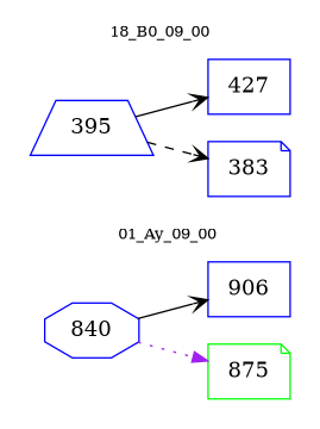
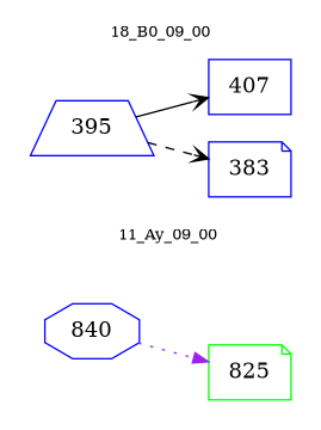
  digraph {
    rankdir=LR
    node [color=blue shape=note]
    edge [arrowhead=vee color=black style=solid]
    n1 [label=840 shape=octagon]
-   n2 [color=green label=875]
-   n3 [label=906 shape=box]
+   n2 [color=green label=825]
    n4 [label=395 shape=trapezium]
    n5 [label=383]
-   n6 [label=427 shape=box]
+   n6 [label=407 shape=box]
    subgraph cluster_1 {
      color=white
      fontsize=10
-     label="01_Ay_09_00"
+     label="11_Ay_09_00"
      n1
      n2
-     n3
    }
    subgraph cluster_2 {
      color=white
      fontsize=10
      label="18_B0_09_00"
      n4
      n5
      n6
    }
    n1 -> n2 [arrowhead=normal color=purple style=dotted]
-   n1 -> n3
    n4 -> n5 [style=dashed]
    n4 -> n6
  }
